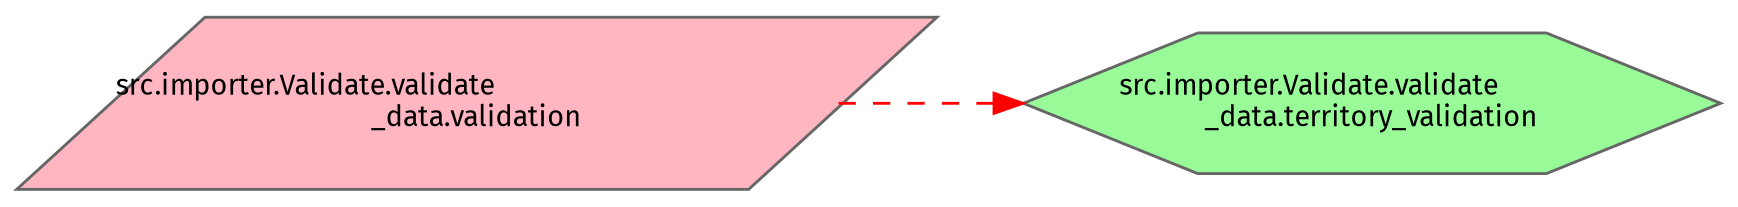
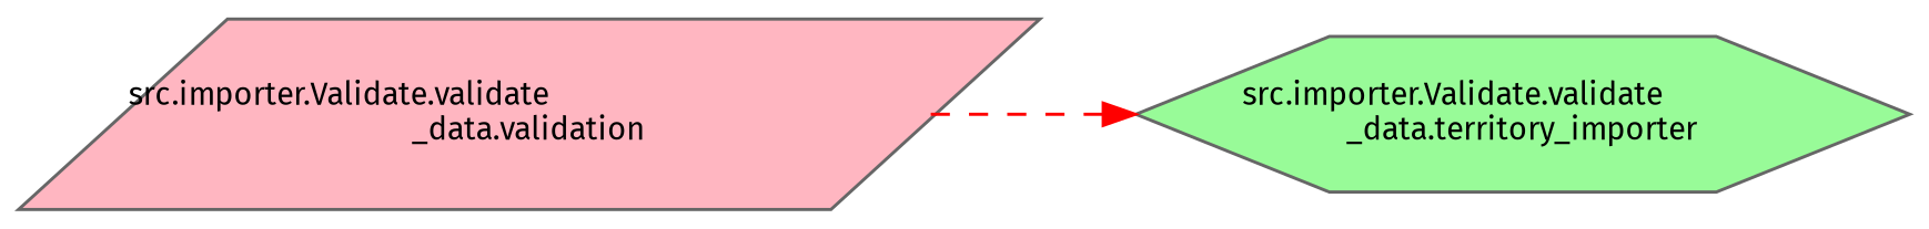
  digraph {
    rankdir=RL
    fontname="Fira Sans"
    node [fontname="Fira Sans" fontsize=10 style=filled]
-   n1 [color=gray40 fillcolor=palegreen fontcolor=black height=0.2 label="src.importer.Validate.validate\l_data.territory_validation" shape=hexagon width=0.4]
+   n1 [color=gray40 fillcolor=palegreen fontcolor=black height=0.2 label="src.importer.Validate.validate\l_data.territory_importer" shape=hexagon width=0.4]
    n2 [color=grey40 fillcolor=lightpink height=0.2 label="src.importer.Validate.validate\l_data.validation" shape=parallelogram width=0.4]
    n1 -> n2 [color=red dir=back fontname="Fira Sans" fontsize=10 labelfontname=Helvetica labelfontsize=10 style=dashed]
  }
